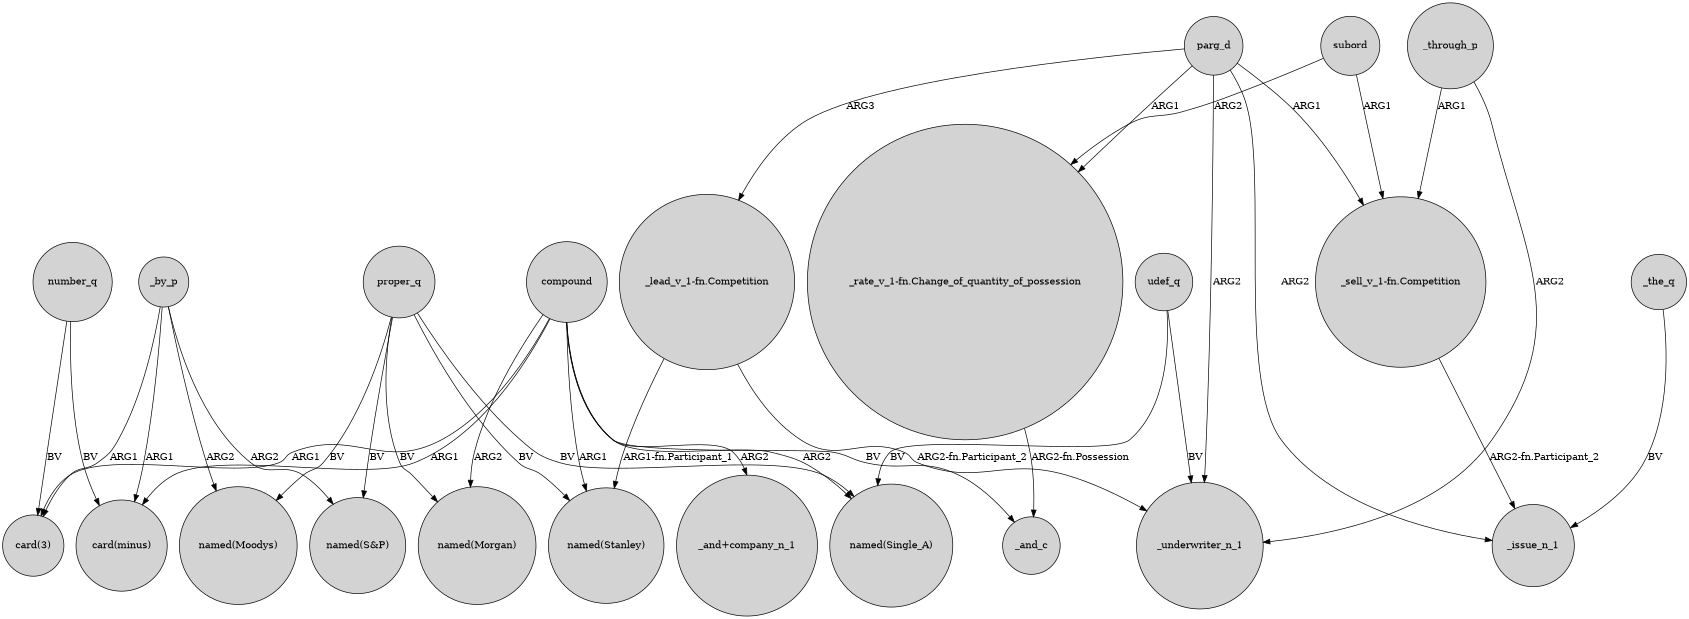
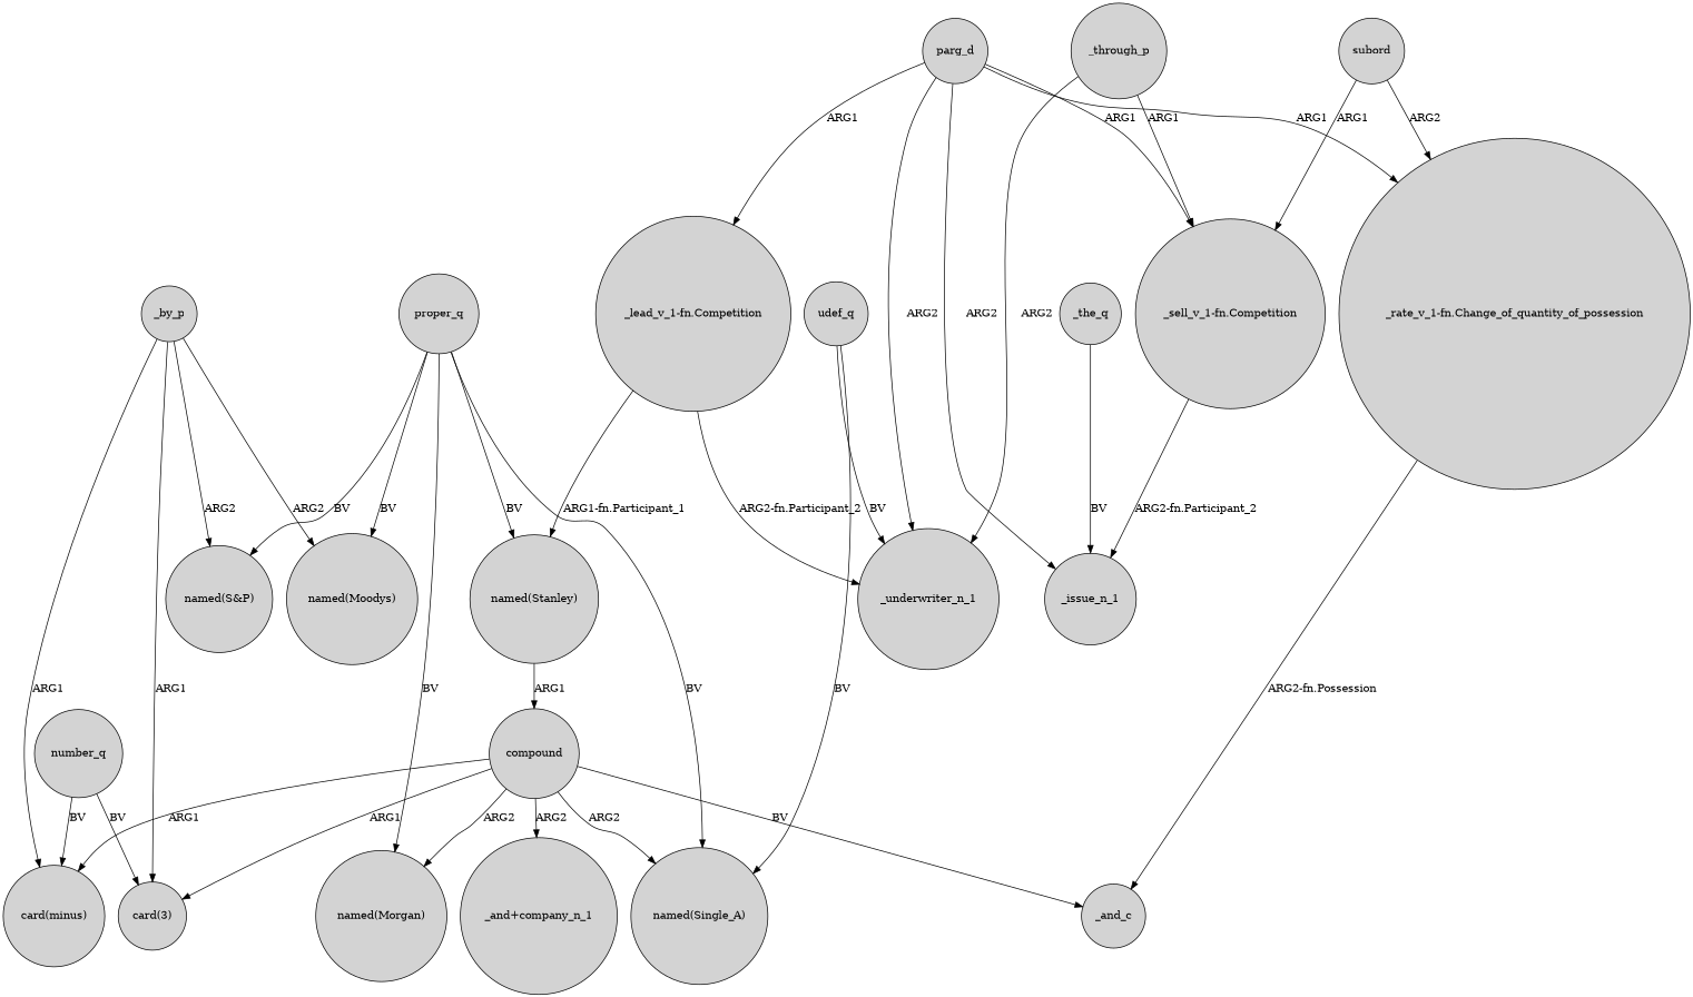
  digraph {
    node [shape=circle style=filled]
    compound
    "card(minus)"
    "_and+company_n_1"
    "card(3)"
    "named(Stanley)"
    "named(Single_A)"
    "named(Morgan)"
    _and_c
    parg_d
    "_lead_v_1-fn.Competition"
    "_sell_v_1-fn.Competition"
    _issue_n_1
    _underwriter_n_1
    "_rate_v_1-fn.Change_of_quantity_of_possession"
    _by_p
    "named(Moodys)"
    "named(S&P)"
    proper_q
    udef_q
    _through_p
    number_q
    subord
    _the_q
    compound -> "card(minus)" [label=ARG1]
    compound -> "_and+company_n_1" [label=ARG2]
    compound -> "card(3)" [label=ARG1]
-   compound -> "named(Stanley)" [label=ARG1]
+   "named(Stanley)" -> compound [label=ARG1]
    compound -> "named(Single_A)" [label=ARG2]
    compound -> "named(Morgan)" [label=ARG2]
    compound -> _and_c [label=BV]
-   parg_d -> "_lead_v_1-fn.Competition" [label=ARG3]
+   parg_d -> "_lead_v_1-fn.Competition" [label=ARG1]
    parg_d -> "_sell_v_1-fn.Competition" [label=ARG1]
    parg_d -> _issue_n_1 [label=ARG2]
    parg_d -> _underwriter_n_1 [label=ARG2]
    parg_d -> "_rate_v_1-fn.Change_of_quantity_of_possession" [label=ARG1]
    "_lead_v_1-fn.Competition" -> "named(Stanley)" [label="ARG1-fn.Participant_1"]
    "_lead_v_1-fn.Competition" -> _underwriter_n_1 [label="ARG2-fn.Participant_2"]
    "_sell_v_1-fn.Competition" -> _issue_n_1 [label="ARG2-fn.Participant_2"]
    "_rate_v_1-fn.Change_of_quantity_of_possession" -> _and_c [label="ARG2-fn.Possession"]
    _by_p -> "card(minus)" [label=ARG1]
    _by_p -> "card(3)" [label=ARG1]
    _by_p -> "named(Moodys)" [label=ARG2]
    _by_p -> "named(S&P)" [label=ARG2]
    proper_q -> "named(Stanley)" [label=BV]
    proper_q -> "named(Single_A)" [label=BV]
    proper_q -> "named(Morgan)" [label=BV]
    proper_q -> "named(Moodys)" [label=BV]
    proper_q -> "named(S&P)" [label=BV]
    udef_q -> "named(Single_A)" [label=BV]
    udef_q -> _underwriter_n_1 [label=BV]
    _through_p -> "_sell_v_1-fn.Competition" [label=ARG1]
    _through_p -> _underwriter_n_1 [label=ARG2]
    number_q -> "card(minus)" [label=BV]
    number_q -> "card(3)" [label=BV]
    subord -> "_sell_v_1-fn.Competition" [label=ARG1]
    subord -> "_rate_v_1-fn.Change_of_quantity_of_possession" [label=ARG2]
    _the_q -> _issue_n_1 [label=BV]
  }
